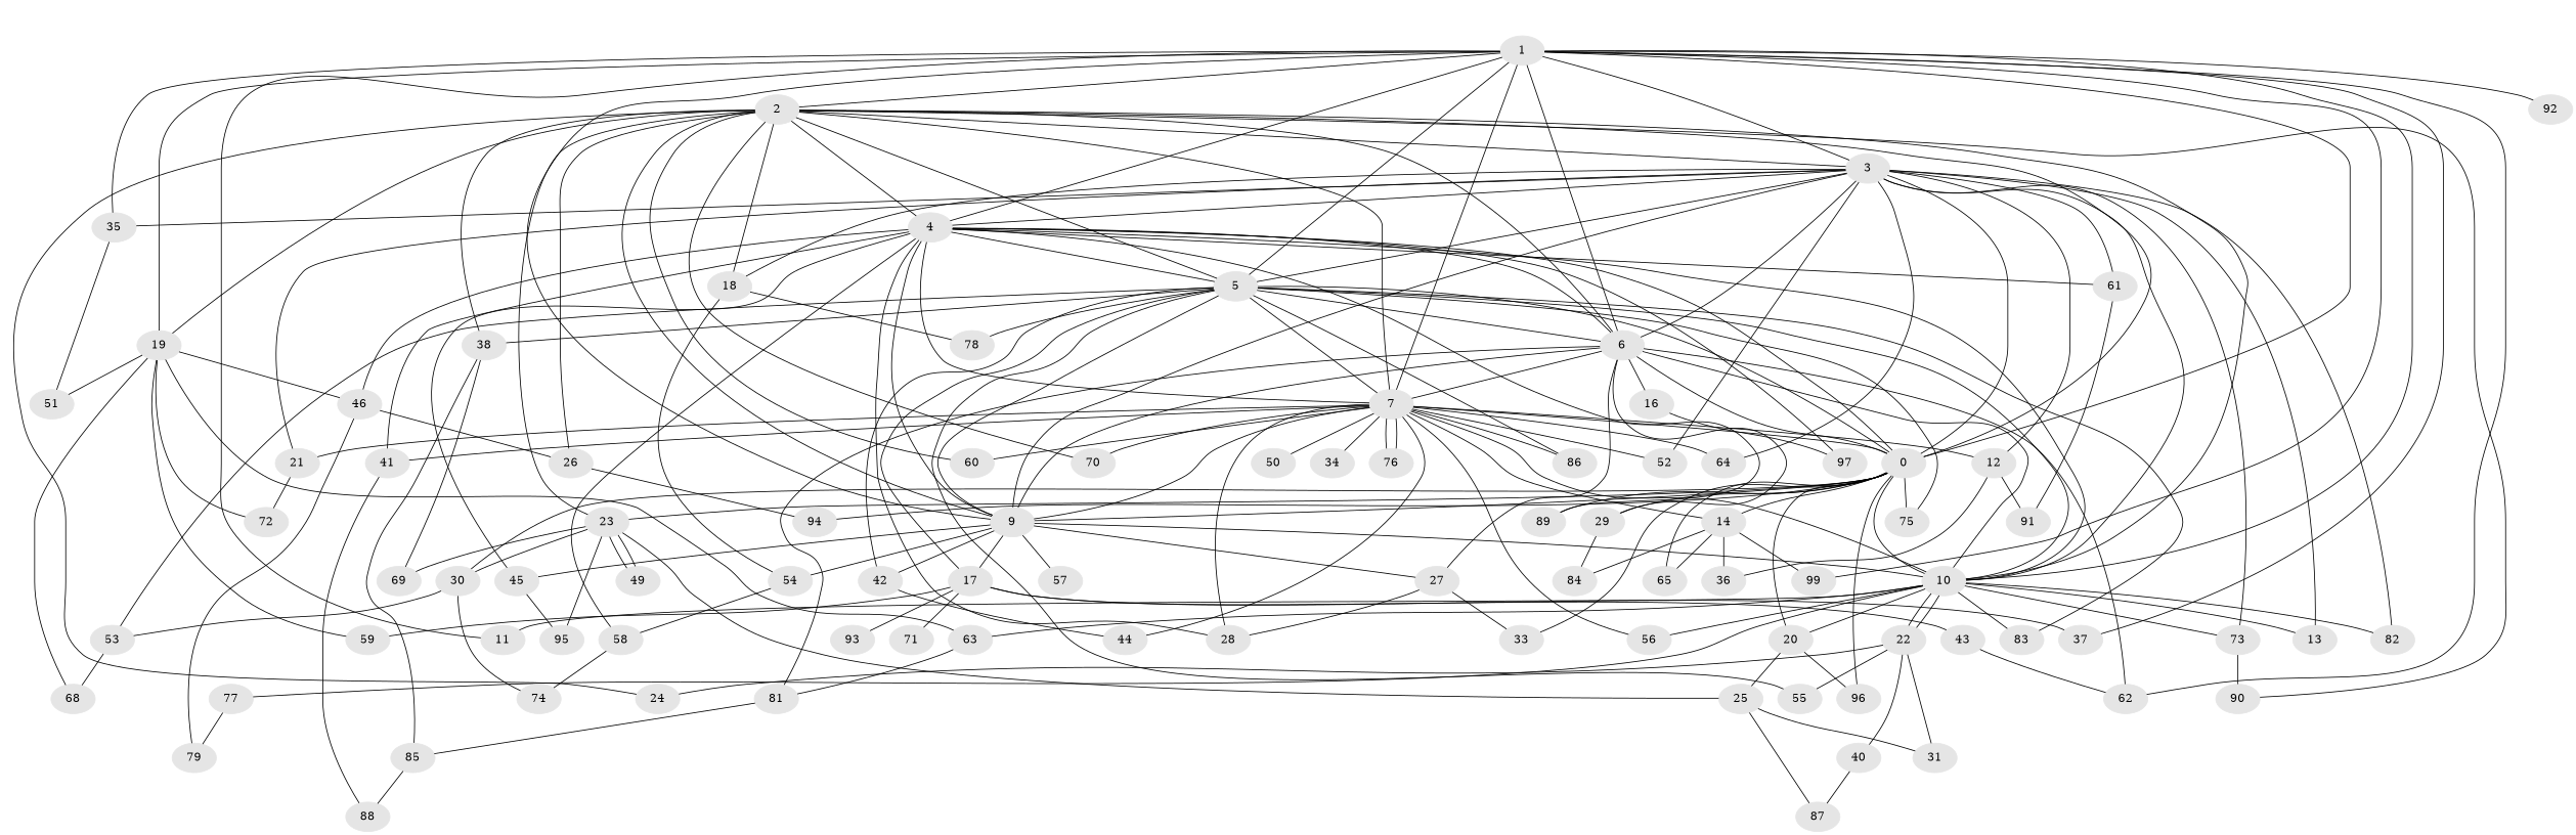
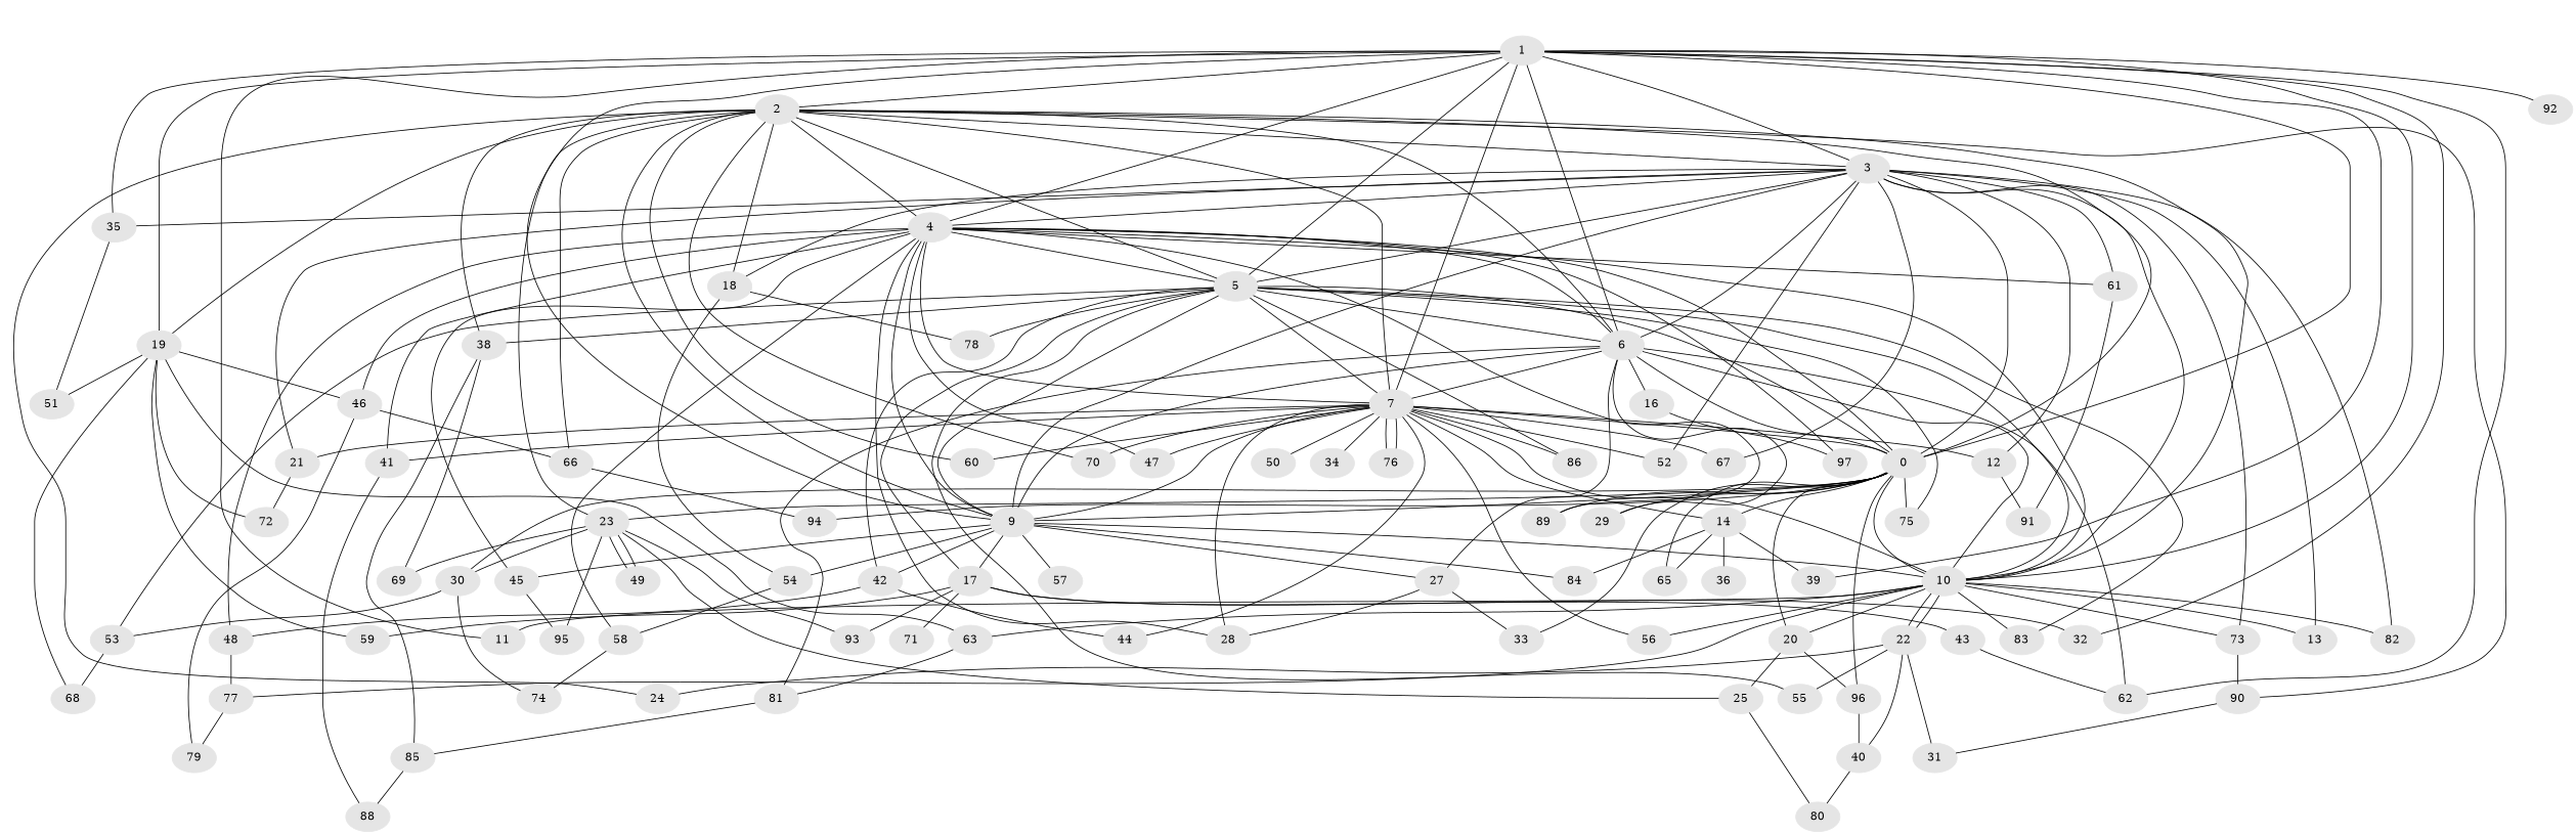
  graph {
    node [color=gray90 style=filled]
    1
    2
    3
    4
    5
    6
    7
    n8 [label=0]
    9
    10
    11
    19
-   32 [label=37]
+   32
    35
-   39 [label=99]
+   39
    92
    62
    18
    23
    24
    38
    60
-   66 [label=26]
+   66
    70
    90
    12
    13
    21
    52
    61
-   64
+   64 [label=67]
    73
    82
    41
    45
    46
+   47
+   48
    58
    n40 [label=97]
    89
    28
    17
    42
    53
    55
    75
    78
    83
    86
    16
    27
    29
    81
    50
    14
    34
    44
    56
    76
    20
    n62 [label=96]
    30
    33
    65
    94
    54
    57
    84
    22
    63
    77
    59
    51
    68
    72
    43
    93
    25
    49
    69
    95
    85
    36
    91
    88
    79
    74
    71
    40
    31
-   87
+   87 [label=80]
    1 -- 2
    1 -- 3
    1 -- 4
    1 -- 5
    1 -- 6
    1 -- 7
    1 -- n8
    1 -- 9
    1 -- 10
    1 -- 11
    1 -- 19
    1 -- 32
    1 -- 35
    1 -- 39
    1 -- 92
    1 -- 62
    2 -- 3
    2 -- 4
    2 -- 5
    2 -- 6
    2 -- 7
    2 -- n8
    2 -- 9
    2 -- 10
    2 -- 19
    2 -- 18
    2 -- 23
    2 -- 24
    2 -- 38
    2 -- 60
    2 -- 66
    2 -- 70
    2 -- 90
    3 -- 4
    3 -- 5
    3 -- 6
    3 -- n8
    3 -- 9
    3 -- 10
    3 -- 35
    3 -- 18
    3 -- 12
    3 -- 13
    3 -- 21
    3 -- 52
    3 -- 61
    3 -- 64
    3 -- 73
    3 -- 82
    4 -- 5
    4 -- 6
    4 -- 7
    4 -- n8
    4 -- 9
    4 -- 10
    4 -- 61
    4 -- 41
    4 -- 45
    4 -- 46
+   4 -- 47
+   4 -- 48
    4 -- 58
    4 -- n40
    4 -- 89
    4 -- 28
    5 -- 6
    5 -- 7
    5 -- n8
    5 -- 9
    5 -- 10
    5 -- 38
    5 -- 17
    5 -- 42
    5 -- 53
    5 -- 55
    5 -- 75
    5 -- 78
    5 -- 83
    5 -- 86
    6 -- 7
    6 -- n8
    6 -- 9
    6 -- 10
    6 -- 62
    6 -- 16
    6 -- 27
    6 -- 29
    6 -- 81
    7 -- n8
    7 -- 9
    7 -- 10
    7 -- 60
    7 -- 70
    7 -- 12
    7 -- 21
    7 -- 52
    7 -- 64
    7 -- 41
+   7 -- 47
    7 -- 28
    7 -- 86
    7 -- 50
    7 -- 14
    7 -- 34
    7 -- 44
    7 -- 56
    7 -- 76
    7 -- 76
    n8 -- 9
    n8 -- 10
    n8 -- 23
    n8 -- 89
    n8 -- 75
    n8 -- 29
    n8 -- 14
    n8 -- 20
    n8 -- n62
    n8 -- 30
    n8 -- 33
    n8 -- 65
    n8 -- 94
    9 -- 10
    9 -- 45
    9 -- 17
    9 -- 42
    9 -- 27
    9 -- 54
    9 -- 57
-   29 -- 84
+   9 -- 84
    10 -- 11
    10 -- 13
    10 -- 73
    10 -- 82
    10 -- 83
    10 -- 56
    10 -- 20
    10 -- 22
    10 -- 22
    10 -- 63
    10 -- 77
    19 -- 46
    19 -- 63
    19 -- 59
    19 -- 51
    19 -- 68
    19 -- 72
    35 -- 51
    18 -- 78
    18 -- 54
    23 -- 30
+   23 -- 93
    23 -- 25
    23 -- 49
    23 -- 49
    23 -- 69
    23 -- 95
    38 -- 69
    38 -- 85
    66 -- 94
-   12 -- 36
    12 -- 91
    21 -- 72
    61 -- 91
    73 -- 90
    41 -- 88
    45 -- 95
    46 -- 66
    46 -- 79
+   48 -- 77
    58 -- 74
    17 -- 32
    17 -- 59
    17 -- 43
    17 -- 93
    17 -- 71
+   42 -- 48
    42 -- 44
    53 -- 68
    16 -- n40
    27 -- 28
    27 -- 33
    81 -- 85
    14 -- 39
    14 -- 65
    14 -- 84
    14 -- 36
    20 -- n62
    20 -- 25
+   n62 -- 40
    30 -- 53
    30 -- 74
    54 -- 58
    22 -- 24
    22 -- 55
    22 -- 40
    22 -- 31
    63 -- 81
    77 -- 79
    43 -- 62
-   25 -- 31
+   90 -- 31
    25 -- 87
    85 -- 88
    40 -- 87
  }
